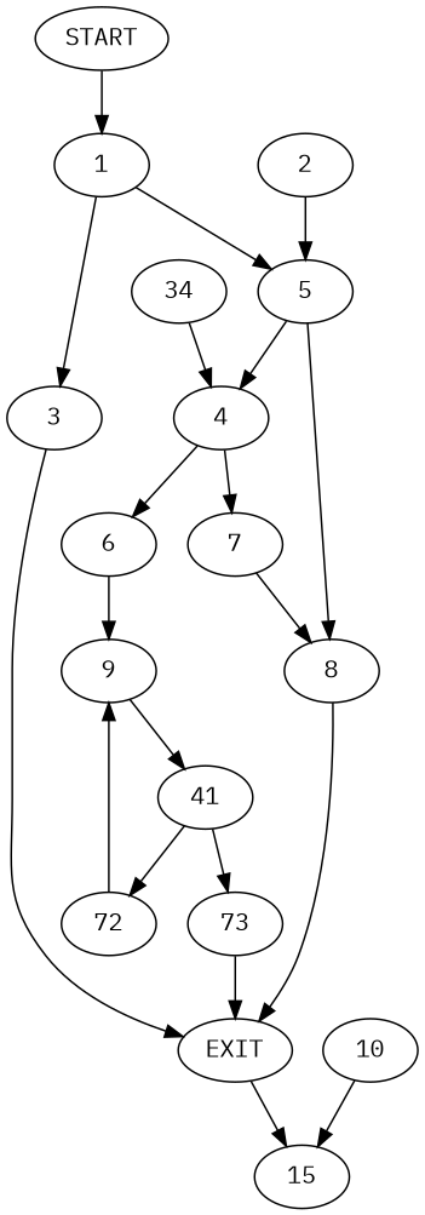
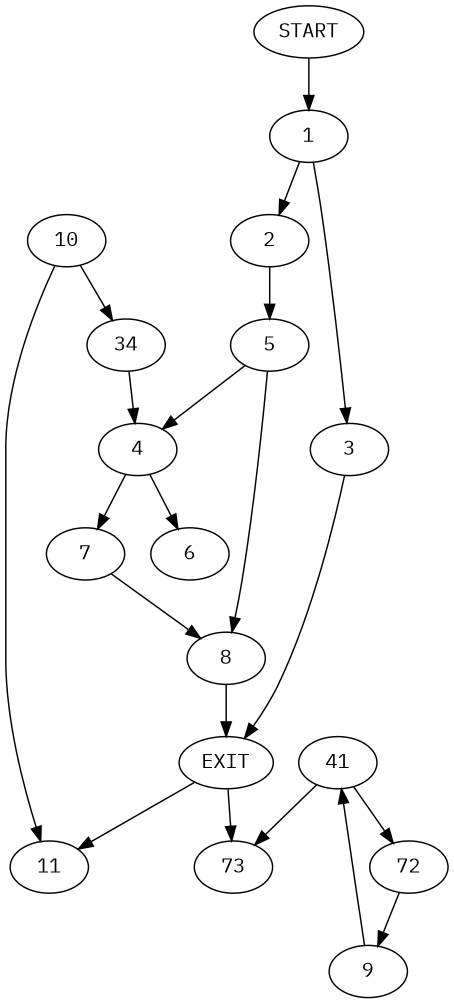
  digraph {
    fontname="IBM Plex Mono"
    node [fontname="IBM Plex Mono"]
    edge [fontname="IBM Plex Mono"]
    n1 [label=START]
    1
    2
    3
    n5 [label=EXIT]
-   15
+   15 [label=11]
    5
    4
    6
    7
    8
    9
    n13 [label=41]
    n14 [label=34]
    10
    n16 [label=72]
    n17 [label=73]
    n1 -> 1
-   1 -> 5
+   1 -> 2
    1 -> 3
    2 -> 5
    3 -> n5
    n5 -> 15
    5 -> 4
    5 -> 8
    4 -> 6
    4 -> 7
-   6 -> 9
    7 -> 8
    8 -> n5
    9 -> n13
    n13 -> n16
    n13 -> n17
    n14 -> 4
    10 -> 15
+   10 -> n14
    n16 -> 9
-   n17 -> n5
+   n5 -> n17
  }
